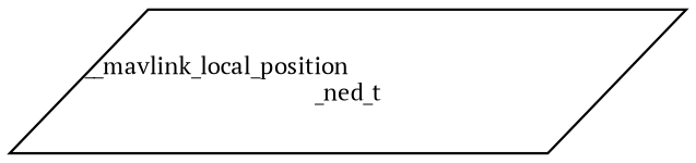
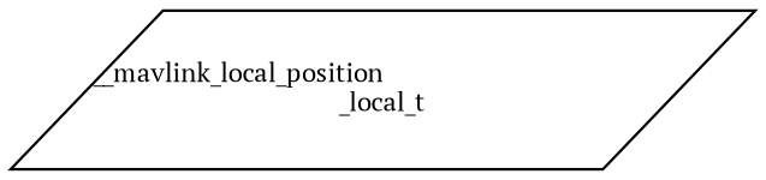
  digraph {
    rankdir=LR
    fontname="PT Serif"
-   n1 [color=black fillcolor=white fontname="PT Serif" fontsize=10 height=0.2 label="__mavlink_local_position\l_ned_t" shape=parallelogram style=filled width=0.4]
+   n1 [color=black fillcolor=white fontname="PT Serif" fontsize=10 height=0.2 label="__mavlink_local_position\l_local_t" shape=parallelogram style=filled width=0.4]
  }
